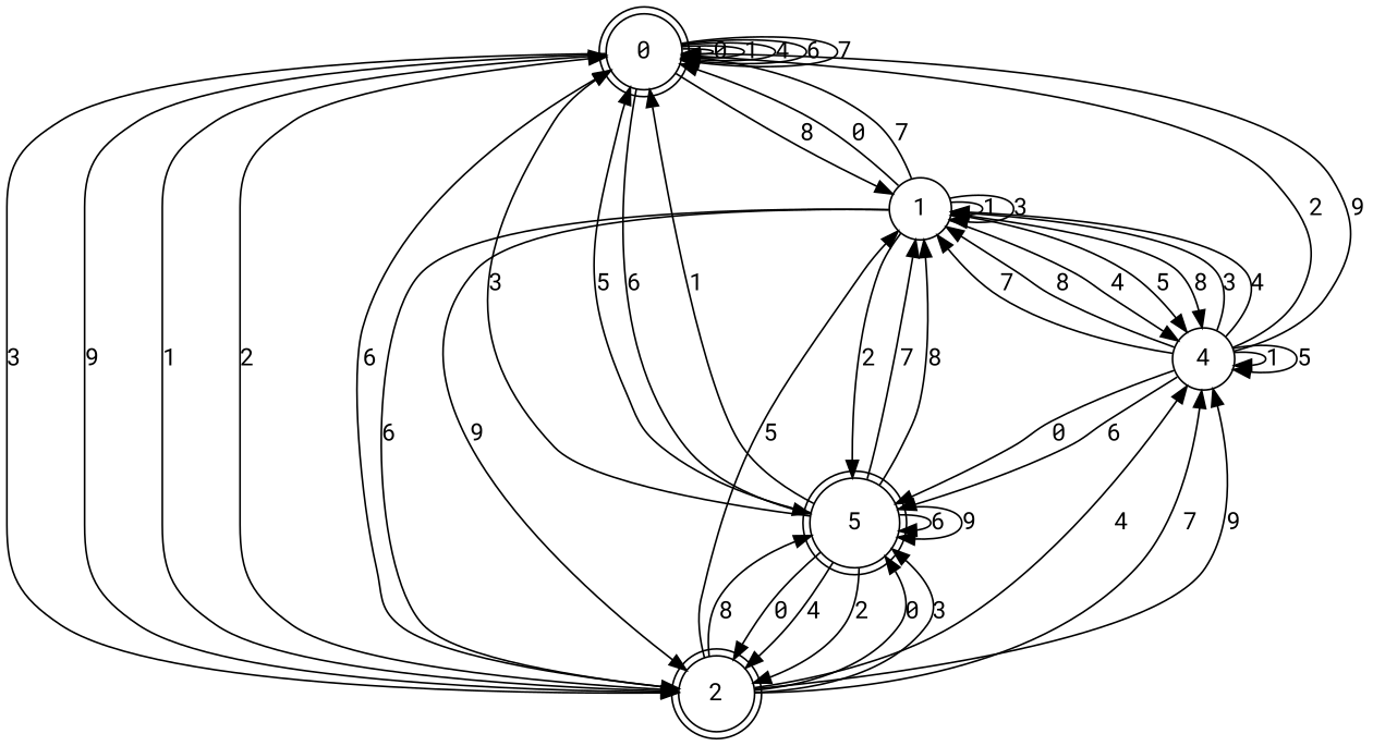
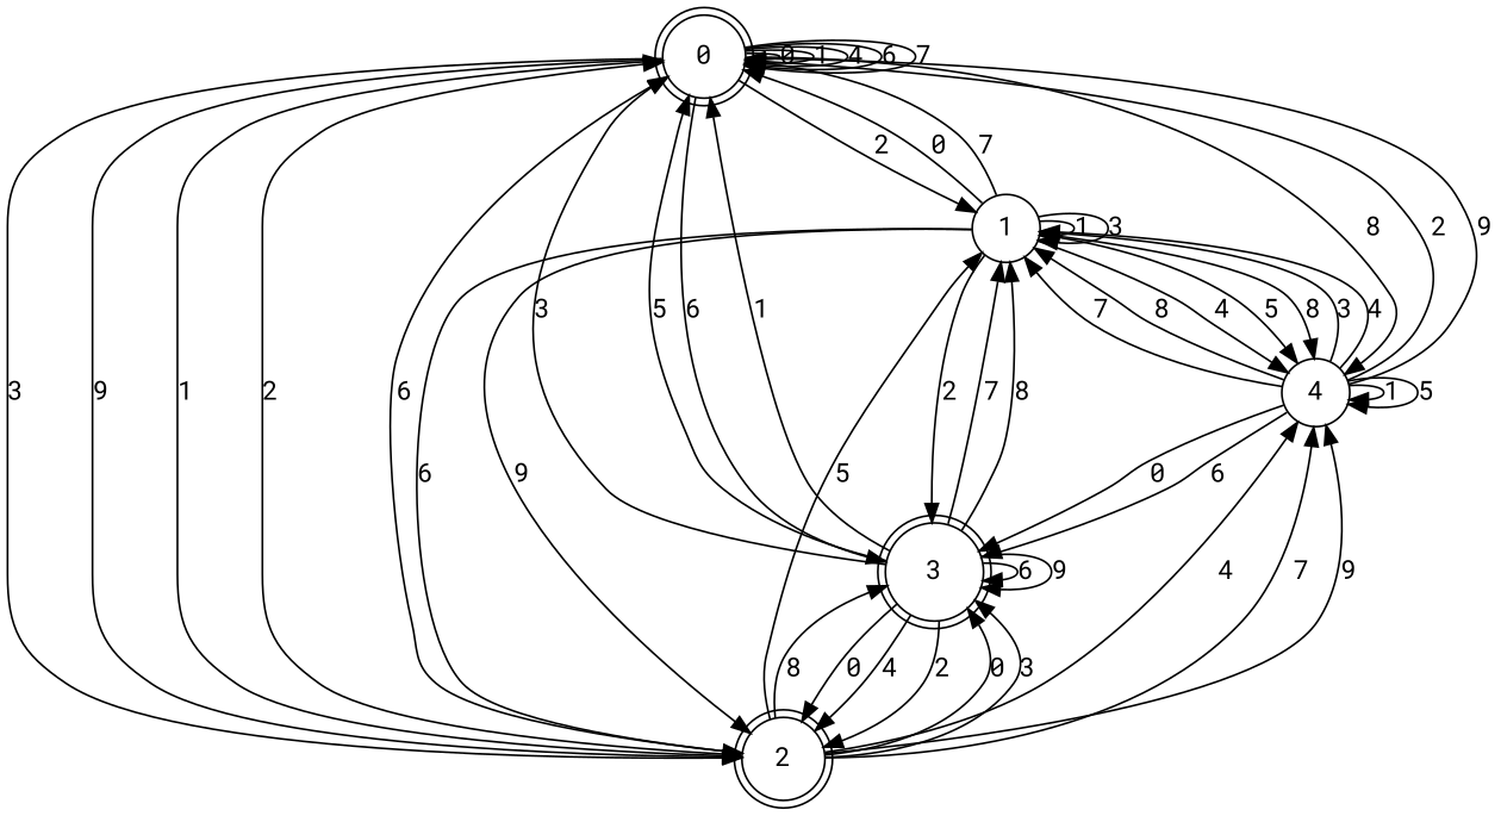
  digraph {
    fontname="Roboto Mono"
    node [fontname="Roboto Mono" shape=doublecircle]
    edge [fontname="Roboto Mono"]
    n1 [label=0]
    n2 [label=1 shape=circle]
    n3 [label=2]
-   n4 [label=5]
+   n4 [label=3]
    n5 [label=4 shape=circle]
    n1 -> n1 [label=0]
    n1 -> n1 [label=1]
    n1 -> n1 [label=4]
    n1 -> n1 [label=6]
    n1 -> n1 [label=7]
-   n1 -> n2 [label=8]
+   n1 -> n2 [label=2]
    n1 -> n3 [label=3]
    n1 -> n3 [label=9]
    n1 -> n4 [label=6]
+   n1 -> n5 [label=8]
    n2 -> n1 [label=0]
    n2 -> n1 [label=7]
    n2 -> n2 [label=1]
    n2 -> n2 [label=3]
    n2 -> n3 [label=6]
    n2 -> n3 [label=9]
    n2 -> n4 [label=2]
    n2 -> n5 [label=4]
    n2 -> n5 [label=5]
    n2 -> n5 [label=8]
    n3 -> n1 [label=1]
    n3 -> n1 [label=2]
    n3 -> n1 [label=6]
    n3 -> n2 [label=5]
    n3 -> n4 [label=0]
    n3 -> n4 [label=3]
    n3 -> n4 [label=8]
    n3 -> n5 [label=4]
    n3 -> n5 [label=7]
    n3 -> n5 [label=9]
    n4 -> n1 [label=1]
    n4 -> n1 [label=3]
    n4 -> n1 [label=5]
    n4 -> n2 [label=7]
    n4 -> n2 [label=8]
    n4 -> n3 [label=0]
    n4 -> n3 [label=2]
    n4 -> n3 [label=4]
    n4 -> n4 [label=6]
    n4 -> n4 [label=9]
    n5 -> n1 [label=2]
    n5 -> n1 [label=9]
    n5 -> n2 [label=3]
    n5 -> n2 [label=4]
    n5 -> n2 [label=7]
    n5 -> n2 [label=8]
    n5 -> n4 [label=0]
    n5 -> n4 [label=6]
    n5 -> n5 [label=1]
    n5 -> n5 [label=5]
  }
